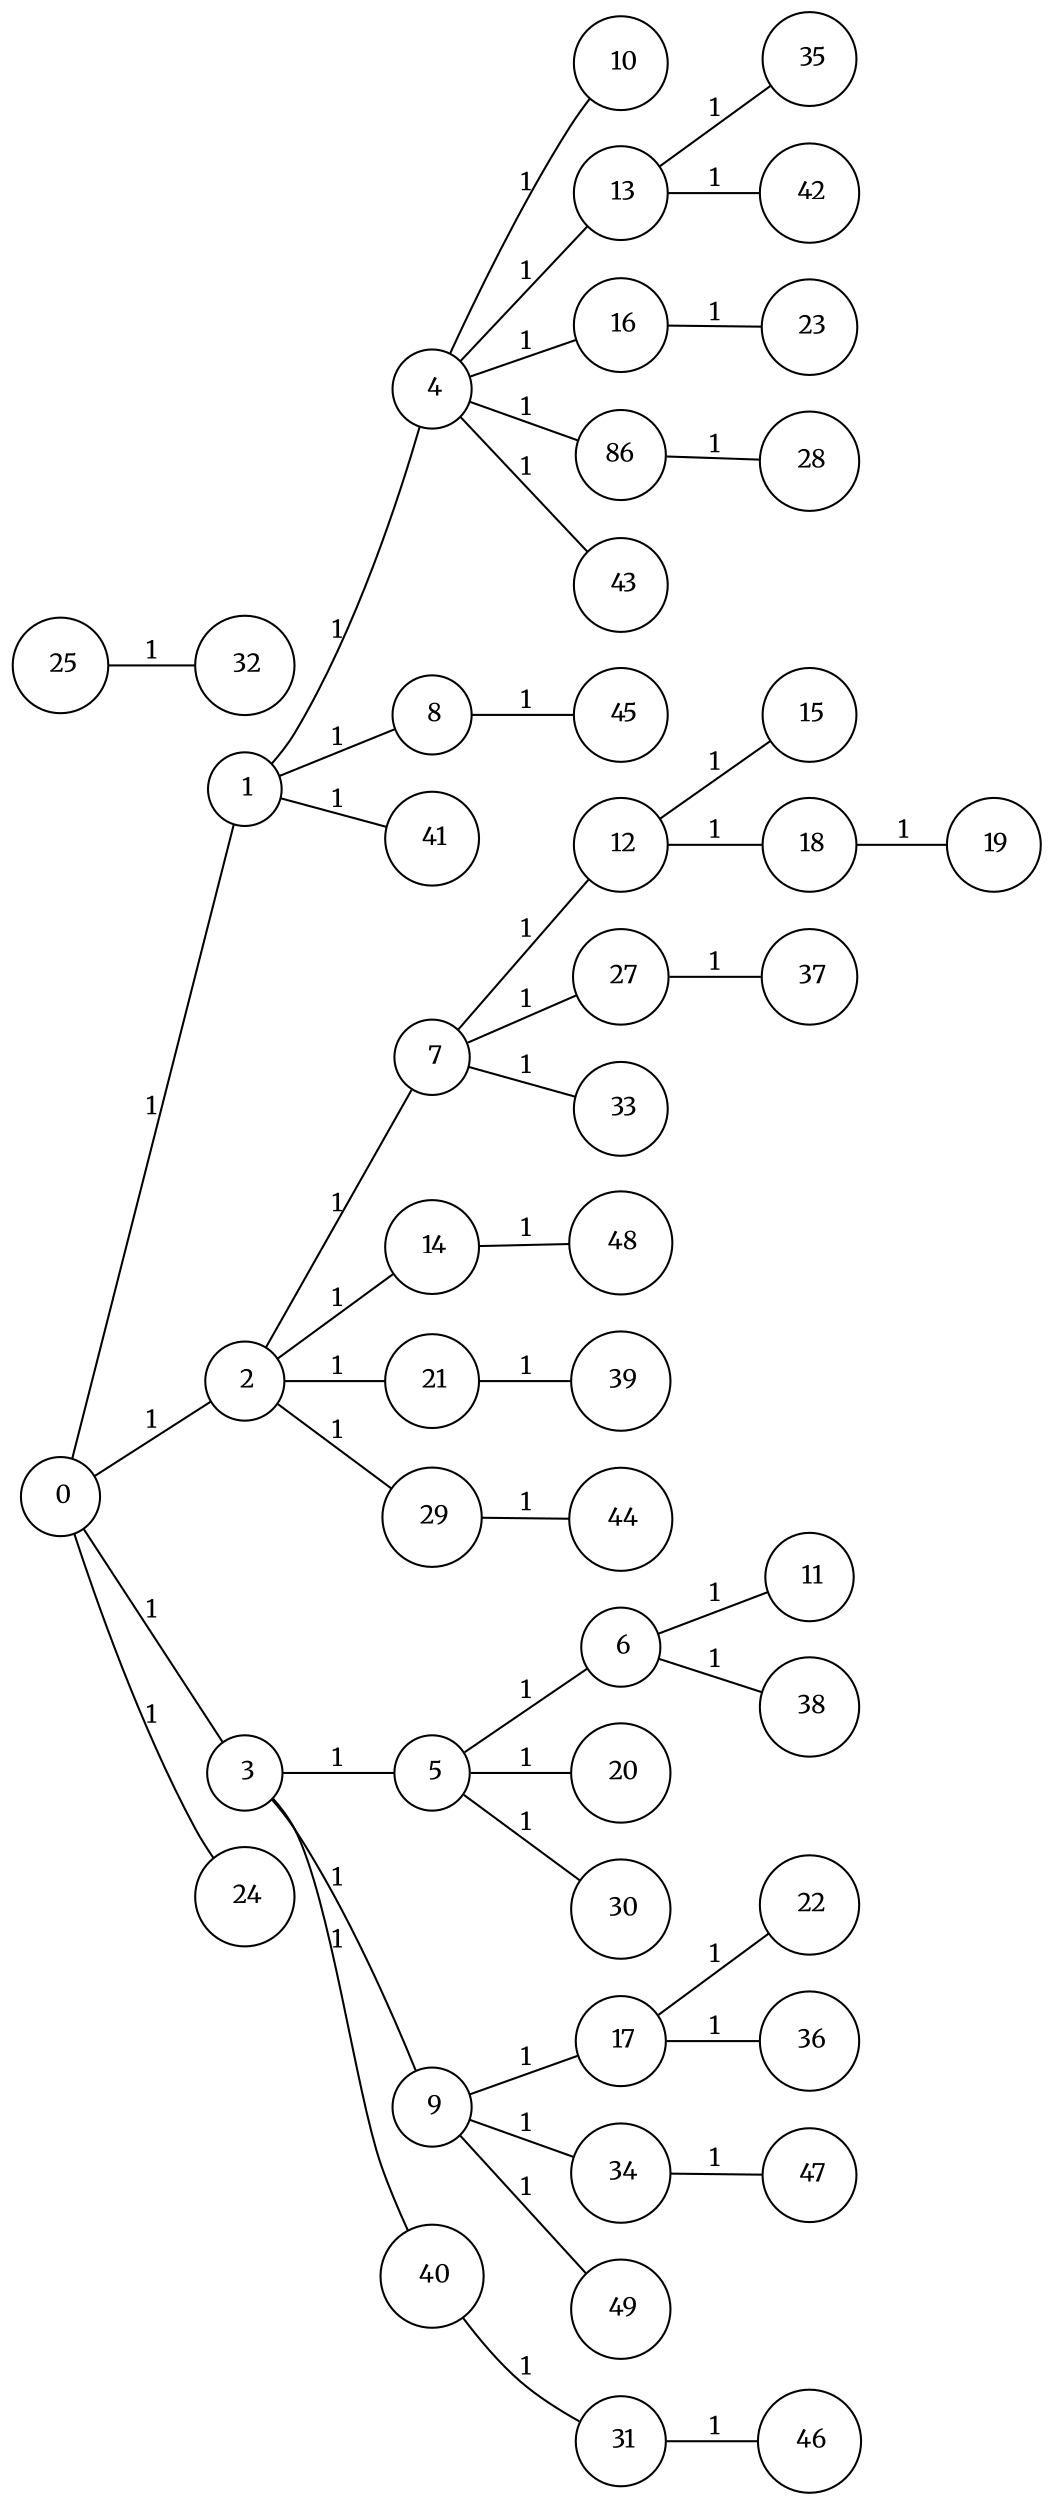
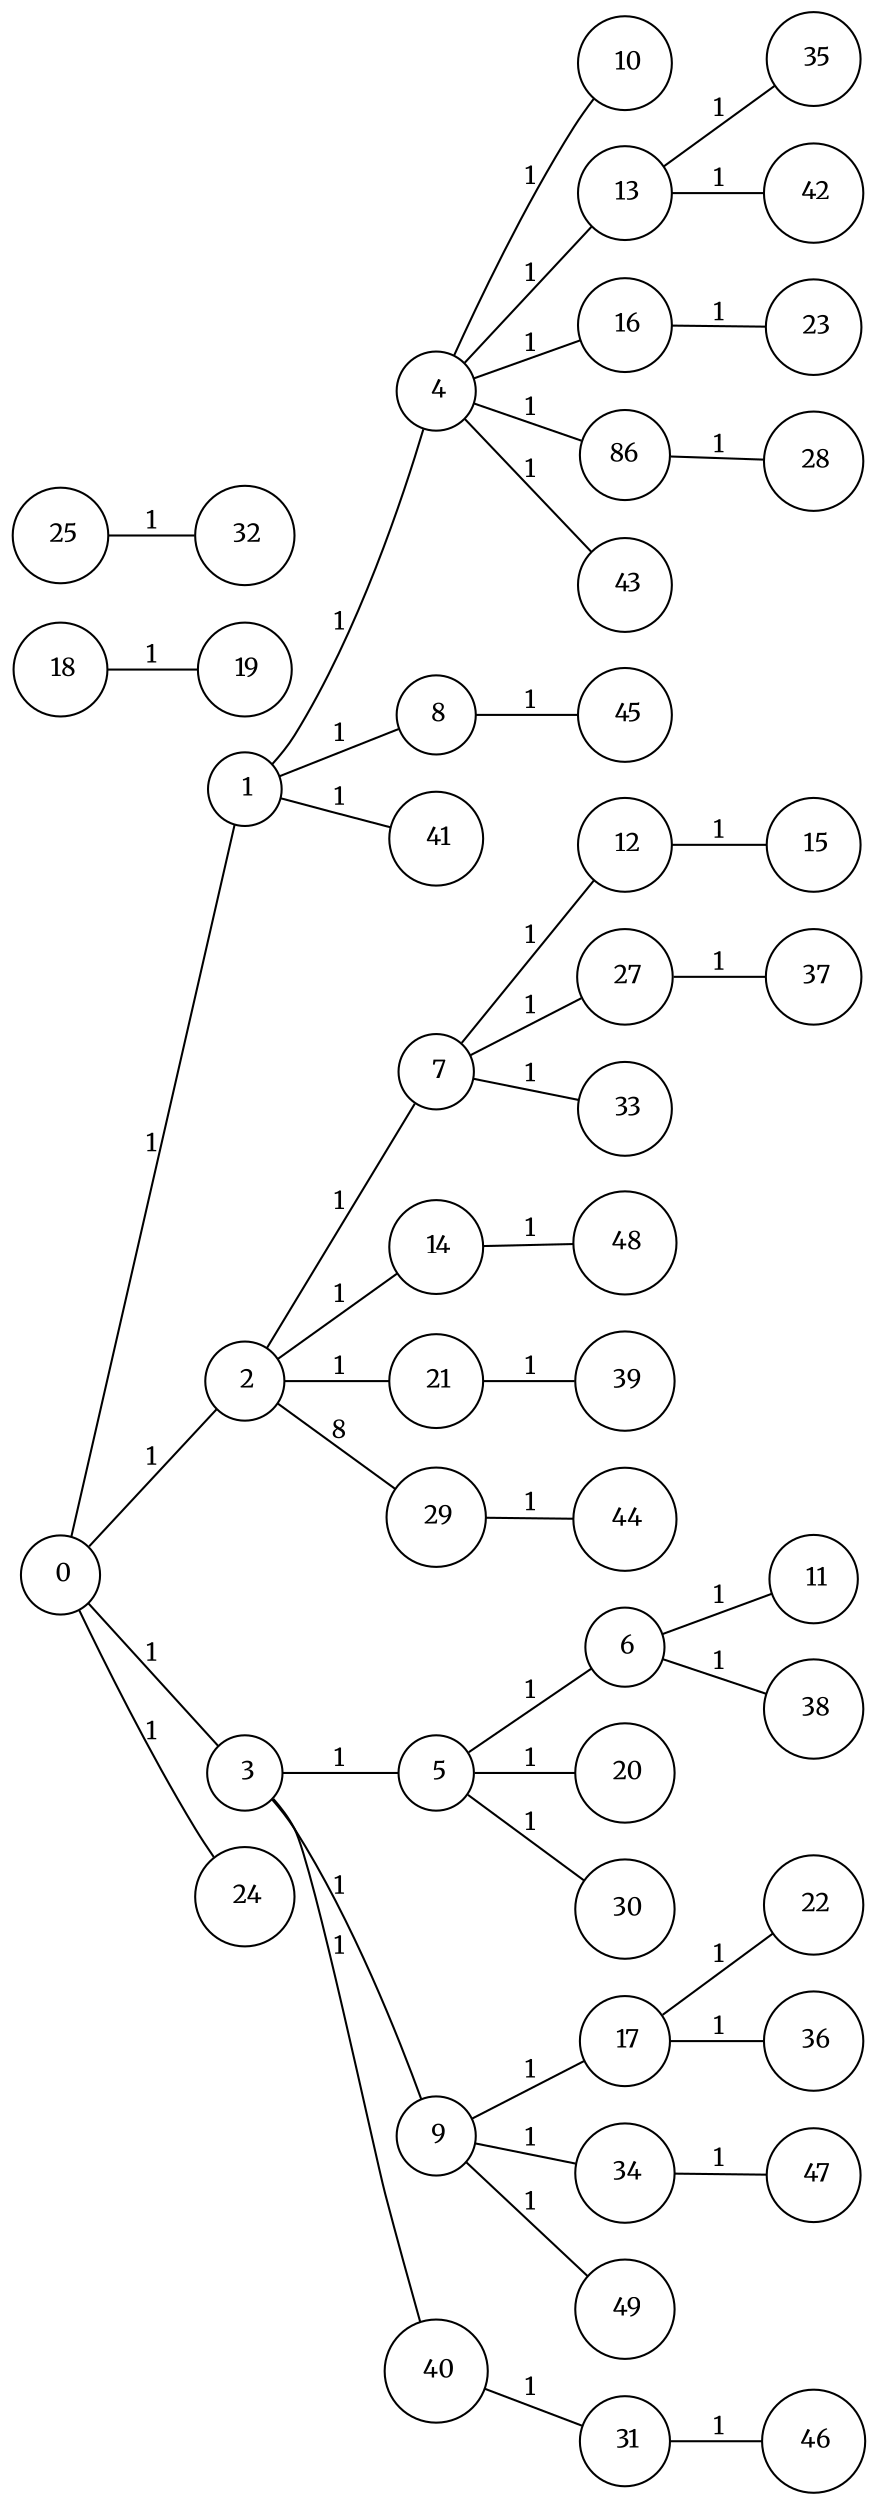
  graph {
    fixedsize="true;"
    fontname=Merriweather
    rankdir=LR
    node [color=black fontname=Merriweather fontsize=12 hight=.12 shape=circle]
    edge [fontname=Merriweather fontsize=12]
    n1 [label=" 0" width=.12]
    n2 [label=" 1" width=.12]
    n3 [label=" 2" width=.12]
    n4 [label=" 3" width=.12]
    n5 [label=" 24" width=.12]
    n6 [label=" 4" width=.12]
    n7 [label=" 8" width=.12]
    n8 [label=" 41" width=.12]
    n9 [label=" 7" width=.12]
    n10 [label=" 14" width=.12]
    n11 [label=" 21" width=.12]
    n12 [label=" 29" width=.12]
    n13 [label=" 5" width=.12]
    n14 [label=" 9" width=.12]
    n15 [label=" 40" width=.12]
    n16 [label=" 10" width=.12]
    n17 [label=" 13" width=.12]
    n18 [label=" 16" width=.12]
    n19 [label=86 width=.12]
    n20 [label=" 43" width=.12]
    n21 [label=" 45" width=.12]
    n22 [label=" 12" width=.12]
    n23 [label=" 27" width=.12]
    n24 [label=" 33" width=.12]
    n25 [label=" 48" width=.12]
    n26 [label=" 39" width=.12]
    n27 [label=" 44" width=.12]
    n28 [label=" 6" width=.12]
    n29 [label=" 20" width=.12]
    n30 [label=" 30" width=.12]
    n31 [label=" 17" width=.12]
    n32 [label=" 34" width=.12]
    n33 [label=" 49" width=.12]
    n34 [label=" 31" width=.12]
    n35 [label=" 35" width=.12]
    n36 [label=" 42" width=.12]
    n37 [label=" 23" width=.12]
    n38 [label=" 28" width=.12]
    n39 [label=" 11" width=.12]
    n40 [label=" 38" width=.12]
    n41 [label=" 15" width=.12]
    n42 [label=" 18" width=.12]
    n43 [label=" 37" width=.12]
    n44 [label=" 22" width=.12]
    n45 [label=" 36" width=.12]
    n46 [label=" 25" width=.12]
    n47 [label=" 32" width=.12]
    n48 [label=" 46" width=.12]
    n49 [label=" 47" width=.12]
    n50 [label=" 19" width=.12]
    n1 -- n2 [label=1]
    n1 -- n3 [label=1]
    n1 -- n4 [label=1]
    n1 -- n5 [label=1]
    n2 -- n6 [label=1]
    n2 -- n7 [label=1]
    n2 -- n8 [label=1]
    n3 -- n9 [label=1]
    n3 -- n10 [label=1]
    n3 -- n11 [label=1]
-   n3 -- n12 [label=1]
+   n3 -- n12 [label=8]
    n4 -- n13 [label=1]
    n4 -- n14 [label=1]
    n4 -- n15 [label=1]
    n6 -- n16 [label=1]
    n6 -- n17 [label=1]
    n6 -- n18 [label=1]
    n6 -- n19 [label=1]
    n6 -- n20 [label=1]
    n7 -- n21 [label=1]
    n9 -- n22 [label=1]
    n9 -- n23 [label=1]
    n9 -- n24 [label=1]
    n10 -- n25 [label=1]
    n11 -- n26 [label=1]
    n12 -- n27 [label=1]
    n13 -- n28 [label=1]
    n13 -- n29 [label=1]
    n13 -- n30 [label=1]
    n14 -- n31 [label=1]
    n14 -- n32 [label=1]
    n14 -- n33 [label=1]
    n15 -- n34 [label=1]
    n17 -- n35 [label=1]
    n17 -- n36 [label=1]
    n18 -- n37 [label=1]
    n19 -- n38 [label=1]
    n22 -- n41 [label=1]
-   n22 -- n42 [label=1]
    n23 -- n43 [label=1]
    n28 -- n39 [label=1]
    n28 -- n40 [label=1]
    n31 -- n44 [label=1]
    n31 -- n45 [label=1]
    n32 -- n49 [label=1]
    n34 -- n48 [label=1]
    n42 -- n50 [label=1]
    n46 -- n47 [label=1]
  }
